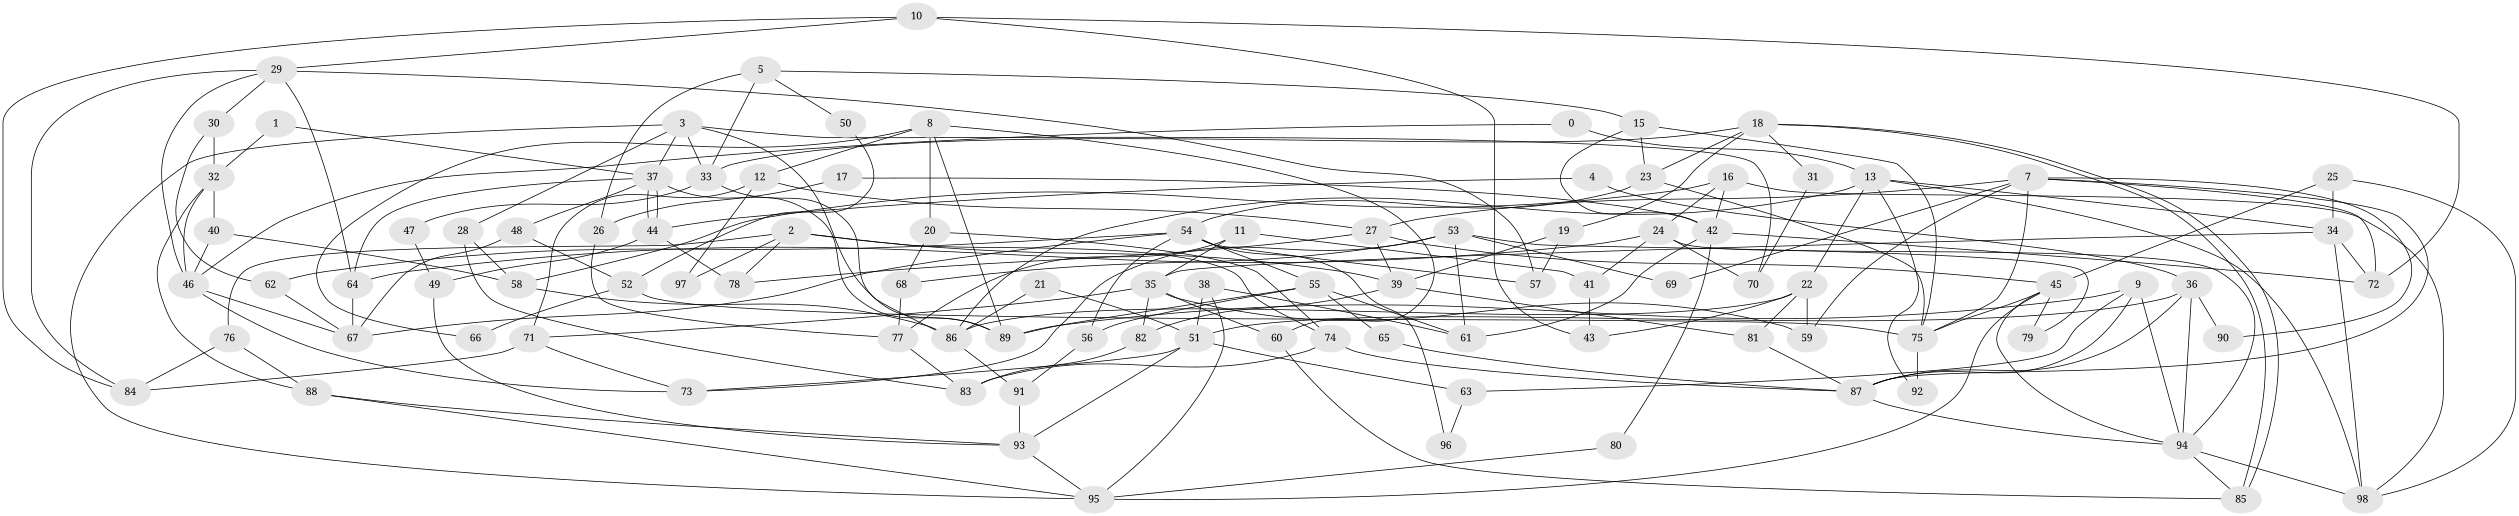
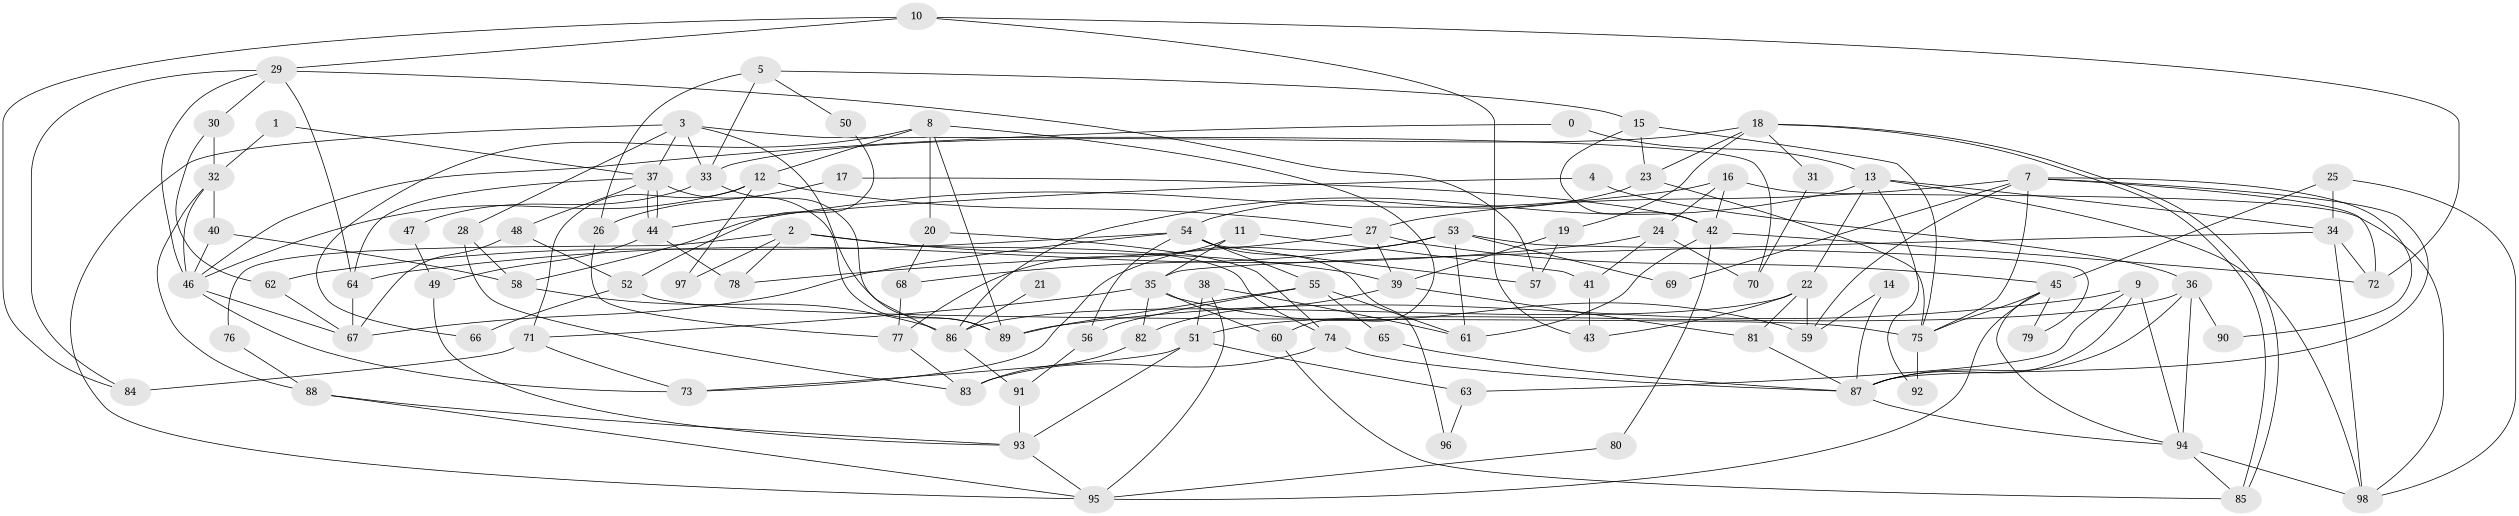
  graph {
    fontname="Noto Serif"
    node [color=gray90 fontname="Noto Serif" style=filled]
    edge [fontname="Noto Serif"]
    1
    32
    37
    46
    40
    88
    44
    89
    64
    48
    2
    39
    74
    76
    78
    97
    81
    82
    87
    83
    84
    3
    28
    33
    70
    86
    95
    58
    47
    91
    4
    36
    90
    94
    51
    49
    5
    15
    26
    50
    75
    23
    42
    77
    52
    n46 [label=0]
    13
    22
    34
    92
    98
    67
    73
    7
    27
    59
    69
    72
    45
    8
    12
    20
    60
    66
    71
    68
    85
    9
    63
    96
    10
    29
    43
    57
    30
    11
    35
    41
+   14
    54
    61
    80
    16
    24
    17
    18
    19
    31
    21
    93
    62
    55
    56
    25
    79
    38
    53
    65
    1 -- 32
    1 -- 37
    32 -- 46
    32 -- 40
    32 -- 88
    37 -- 44
    37 -- 44
    37 -- 89
    37 -- 64
    37 -- 48
    46 -- 67
    46 -- 73
    40 -- 46
    40 -- 58
    88 -- 95
    88 -- 93
    44 -- 78
    44 -- 49
    64 -- 67
    48 -- 52
    48 -- 67
    2 -- 39
    2 -- 74
    2 -- 76
    2 -- 78
    2 -- 97
    39 -- 81
    39 -- 82
    74 -- 87
    74 -- 83
    76 -- 88
-   76 -- 84
    81 -- 87
    82 -- 83
    87 -- 94
    3 -- 37
    3 -- 28
    3 -- 33
    3 -- 70
    3 -- 86
    3 -- 95
    28 -- 83
    28 -- 58
    33 -- 89
    33 -- 47
    86 -- 91
    58 -- 86
    47 -- 49
    91 -- 93
    4 -- 44
    4 -- 36
    36 -- 87
    36 -- 90
    36 -- 94
    36 -- 51
    94 -- 98
    94 -- 85
    51 -- 73
    51 -- 63
    51 -- 93
    49 -- 93
    5 -- 33
    5 -- 15
    5 -- 26
    5 -- 50
    15 -- 75
    15 -- 23
    15 -- 42
    26 -- 77
    50 -- 52
    75 -- 92
    23 -- 75
    23 -- 54
    42 -- 72
    42 -- 61
    42 -- 80
    77 -- 83
    52 -- 75
    52 -- 66
    n46 -- 46
    n46 -- 13
    13 -- 86
    13 -- 22
    13 -- 34
    13 -- 92
    13 -- 98
    22 -- 81
    22 -- 86
    22 -- 59
    22 -- 43
    34 -- 98
    34 -- 72
    34 -- 35
    7 -- 87
    7 -- 90
    7 -- 75
    7 -- 27
    7 -- 59
    7 -- 69
    7 -- 72
    27 -- 39
    27 -- 78
    27 -- 45
    45 -- 95
    45 -- 94
    45 -- 75
    45 -- 79
    8 -- 89
    8 -- 12
    8 -- 20
    8 -- 60
    8 -- 66
+   12 -- 46
    12 -- 97
    12 -- 27
    12 -- 71
    20 -- 74
    20 -- 68
    60 -- 85
    71 -- 84
    71 -- 73
    68 -- 77
    9 -- 89
    9 -- 87
    9 -- 94
    9 -- 63
    63 -- 96
    10 -- 84
    10 -- 72
    10 -- 29
    10 -- 43
    29 -- 46
    29 -- 64
    29 -- 84
    29 -- 57
    29 -- 30
    30 -- 32
    30 -- 62
    11 -- 77
    11 -- 35
    11 -- 41
    35 -- 82
    35 -- 59
    35 -- 60
    35 -- 71
    41 -- 43
+   14 -- 87
+   14 -- 59
    54 -- 67
    54 -- 96
    54 -- 57
    54 -- 62
    54 -- 55
    54 -- 56
    80 -- 95
    16 -- 58
    16 -- 42
    16 -- 98
    16 -- 24
    24 -- 64
    24 -- 70
-   24 -- 94
    24 -- 41
    17 -- 26
    17 -- 42
    18 -- 33
    18 -- 23
    18 -- 85
    18 -- 85
    18 -- 19
    18 -- 31
    19 -- 39
    19 -- 57
    31 -- 70
    21 -- 86
-   21 -- 51
    93 -- 95
    62 -- 67
    55 -- 89
    55 -- 61
    55 -- 56
    55 -- 65
    56 -- 91
    25 -- 34
    25 -- 98
    25 -- 45
    38 -- 95
    38 -- 51
    38 -- 61
    53 -- 73
    53 -- 69
    53 -- 68
    53 -- 61
    53 -- 79
    65 -- 87
  }
